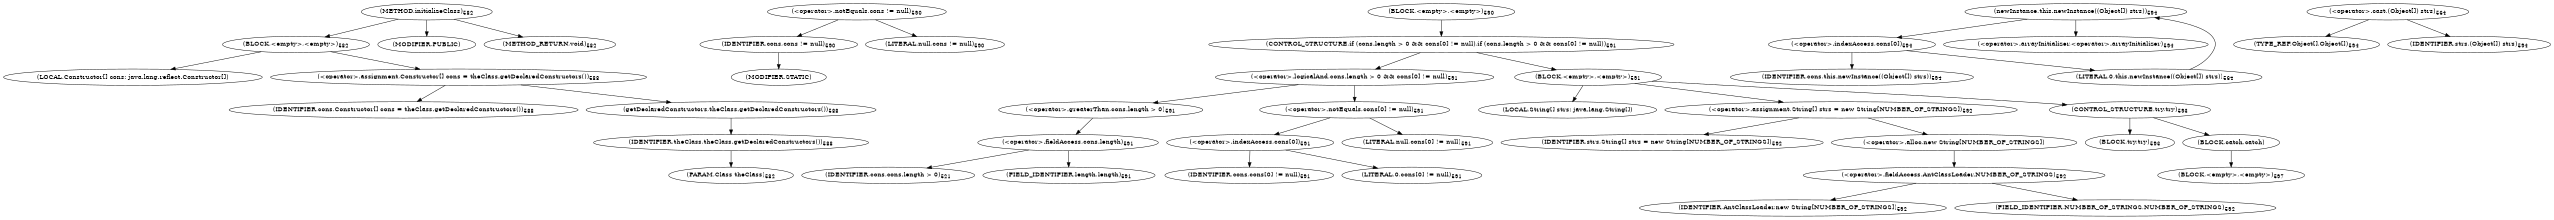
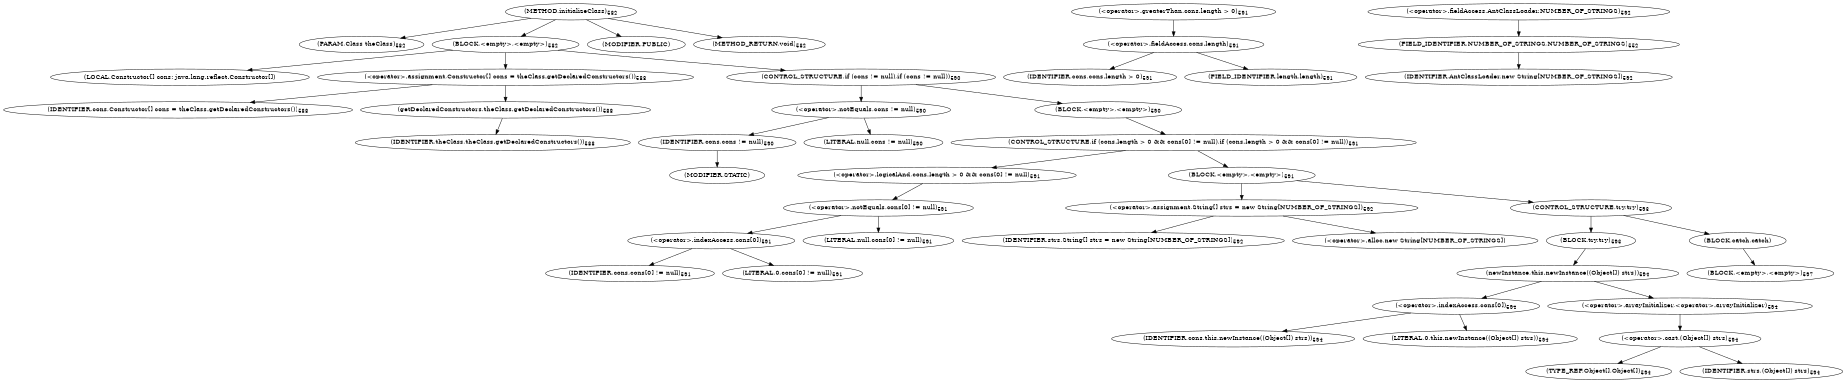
  digraph {
    n1 [label=<(METHOD,initializeClass)<SUB>582</SUB>>]
    n2 [label=<(PARAM,Class theClass)<SUB>582</SUB>>]
    n3 [label=<(BLOCK,&lt;empty&gt;,&lt;empty&gt;)<SUB>582</SUB>>]
    n4 [label=<(MODIFIER,PUBLIC)>]
    n5 [label=<(METHOD_RETURN,void)<SUB>582</SUB>>]
    n6 [label=<(LOCAL,Constructor[] cons: java.lang.reflect.Constructor[])>]
    n7 [label=<(&lt;operator&gt;.assignment,Constructor[] cons = theClass.getDeclaredConstructors())<SUB>588</SUB>>]
+   n8 [label=<(CONTROL_STRUCTURE,if (cons != null),if (cons != null))<SUB>590</SUB>>]
    n9 [label=<(MODIFIER,STATIC)>]
    n10 [label=<(IDENTIFIER,cons,Constructor[] cons = theClass.getDeclaredConstructors())<SUB>588</SUB>>]
    n11 [label=<(getDeclaredConstructors,theClass.getDeclaredConstructors())<SUB>588</SUB>>]
    n12 [label=<(&lt;operator&gt;.notEquals,cons != null)<SUB>590</SUB>>]
    n13 [label=<(BLOCK,&lt;empty&gt;,&lt;empty&gt;)<SUB>590</SUB>>]
    n14 [label=<(IDENTIFIER,theClass,theClass.getDeclaredConstructors())<SUB>588</SUB>>]
    n15 [label=<(IDENTIFIER,cons,cons != null)<SUB>590</SUB>>]
    n16 [label=<(LITERAL,null,cons != null)<SUB>590</SUB>>]
    n17 [label=<(CONTROL_STRUCTURE,if (cons.length &gt; 0 &amp;&amp; cons[0] != null),if (cons.length &gt; 0 &amp;&amp; cons[0] != null))<SUB>591</SUB>>]
    n18 [label=<(&lt;operator&gt;.logicalAnd,cons.length &gt; 0 &amp;&amp; cons[0] != null)<SUB>591</SUB>>]
    n19 [label=<(BLOCK,&lt;empty&gt;,&lt;empty&gt;)<SUB>591</SUB>>]
    n20 [label=<(&lt;operator&gt;.greaterThan,cons.length &gt; 0)<SUB>591</SUB>>]
    n21 [label=<(&lt;operator&gt;.notEquals,cons[0] != null)<SUB>591</SUB>>]
-   n22 [label=<(LOCAL,String[] strs: java.lang.String[])>]
    n23 [label=<(&lt;operator&gt;.assignment,String[] strs = new String[NUMBER_OF_STRINGS])<SUB>592</SUB>>]
    n24 [label=<(CONTROL_STRUCTURE,try,try)<SUB>593</SUB>>]
    n25 [label=<(&lt;operator&gt;.fieldAccess,cons.length)<SUB>591</SUB>>]
    n26 [label=<(&lt;operator&gt;.indexAccess,cons[0])<SUB>591</SUB>>]
    n27 [label=<(LITERAL,null,cons[0] != null)<SUB>591</SUB>>]
-   n28 [label=<(IDENTIFIER,cons,cons.length &gt; 0)<SUB>521</SUB>>]
+   n28 [label=<(IDENTIFIER,cons,cons.length &gt; 0)<SUB>591</SUB>>]
    n29 [label=<(FIELD_IDENTIFIER,length,length)<SUB>591</SUB>>]
    n30 [label=<(IDENTIFIER,cons,cons[0] != null)<SUB>591</SUB>>]
    n31 [label=<(LITERAL,0,cons[0] != null)<SUB>591</SUB>>]
    n32 [label=<(IDENTIFIER,strs,String[] strs = new String[NUMBER_OF_STRINGS])<SUB>592</SUB>>]
    n33 [label=<(&lt;operator&gt;.alloc,new String[NUMBER_OF_STRINGS])>]
    n34 [label=<(BLOCK,try,try)<SUB>593</SUB>>]
    n35 [label=<(BLOCK,catch,catch)>]
    n36 [label=<(&lt;operator&gt;.fieldAccess,AntClassLoader.NUMBER_OF_STRINGS)<SUB>592</SUB>>]
    n37 [label=<(IDENTIFIER,AntClassLoader,new String[NUMBER_OF_STRINGS])<SUB>592</SUB>>]
-   n38 [label=<(FIELD_IDENTIFIER,NUMBER_OF_STRINGS,NUMBER_OF_STRINGS)<SUB>592</SUB>>]
+   n38 [label=<(FIELD_IDENTIFIER,NUMBER_OF_STRINGS,NUMBER_OF_STRINGS)<SUB>552</SUB>>]
    n39 [label=<(newInstance,this.newInstance((Object[]) strs))<SUB>594</SUB>>]
    n40 [label=<(BLOCK,&lt;empty&gt;,&lt;empty&gt;)<SUB>597</SUB>>]
    n41 [label=<(&lt;operator&gt;.indexAccess,cons[0])<SUB>594</SUB>>]
    n42 [label=<(&lt;operator&gt;.arrayInitializer,&lt;operator&gt;.arrayInitializer)<SUB>594</SUB>>]
    n43 [label=<(IDENTIFIER,cons,this.newInstance((Object[]) strs))<SUB>594</SUB>>]
-   n44 [label=<(LITERAL,0,this.newInstance((Object[]) strs))<SUB>564</SUB>>]
-   n45 [label=<(&lt;operator&gt;.cast,(Object[]) strs)<SUB>564</SUB>>]
+   n44 [label=<(LITERAL,0,this.newInstance((Object[]) strs))<SUB>594</SUB>>]
+   n45 [label=<(&lt;operator&gt;.cast,(Object[]) strs)<SUB>594</SUB>>]
    n46 [label=<(TYPE_REF,Object[],Object[])<SUB>594</SUB>>]
    n47 [label=<(IDENTIFIER,strs,(Object[]) strs)<SUB>594</SUB>>]
-   n14 -> n2
+   n1 -> n2
    n1 -> n3
    n1 -> n4
    n1 -> n5
    n3 -> n6
    n3 -> n7
+   n3 -> n8
    n7 -> n10
    n7 -> n11
+   n8 -> n12
+   n8 -> n13
    n11 -> n14
    n12 -> n15
    n12 -> n16
    n13 -> n17
    n15 -> n9
    n17 -> n18
    n17 -> n19
-   n18 -> n20
    n18 -> n21
-   n19 -> n22
    n19 -> n23
    n19 -> n24
    n20 -> n25
    n21 -> n26
    n21 -> n27
    n23 -> n32
    n23 -> n33
    n24 -> n34
    n24 -> n35
    n25 -> n28
    n25 -> n29
    n26 -> n30
    n26 -> n31
-   n33 -> n36
-   n44 -> n39
+   n34 -> n39
    n35 -> n40
-   n36 -> n37
+   n38 -> n37
    n36 -> n38
    n39 -> n41
    n39 -> n42
    n41 -> n43
    n41 -> n44
+   n42 -> n45
    n45 -> n46
    n45 -> n47
  }
